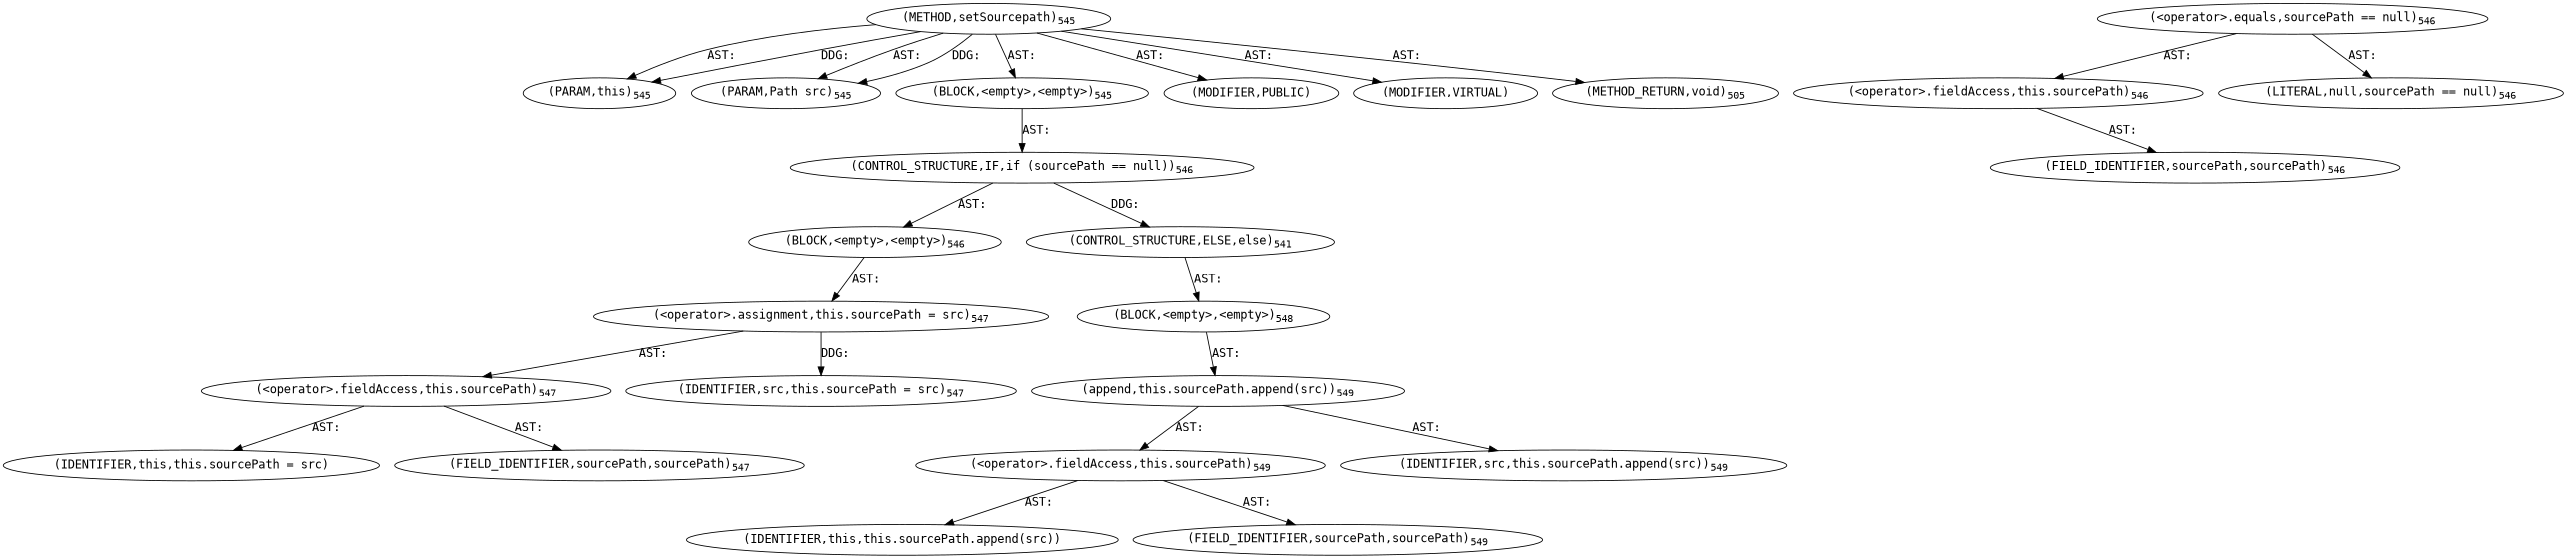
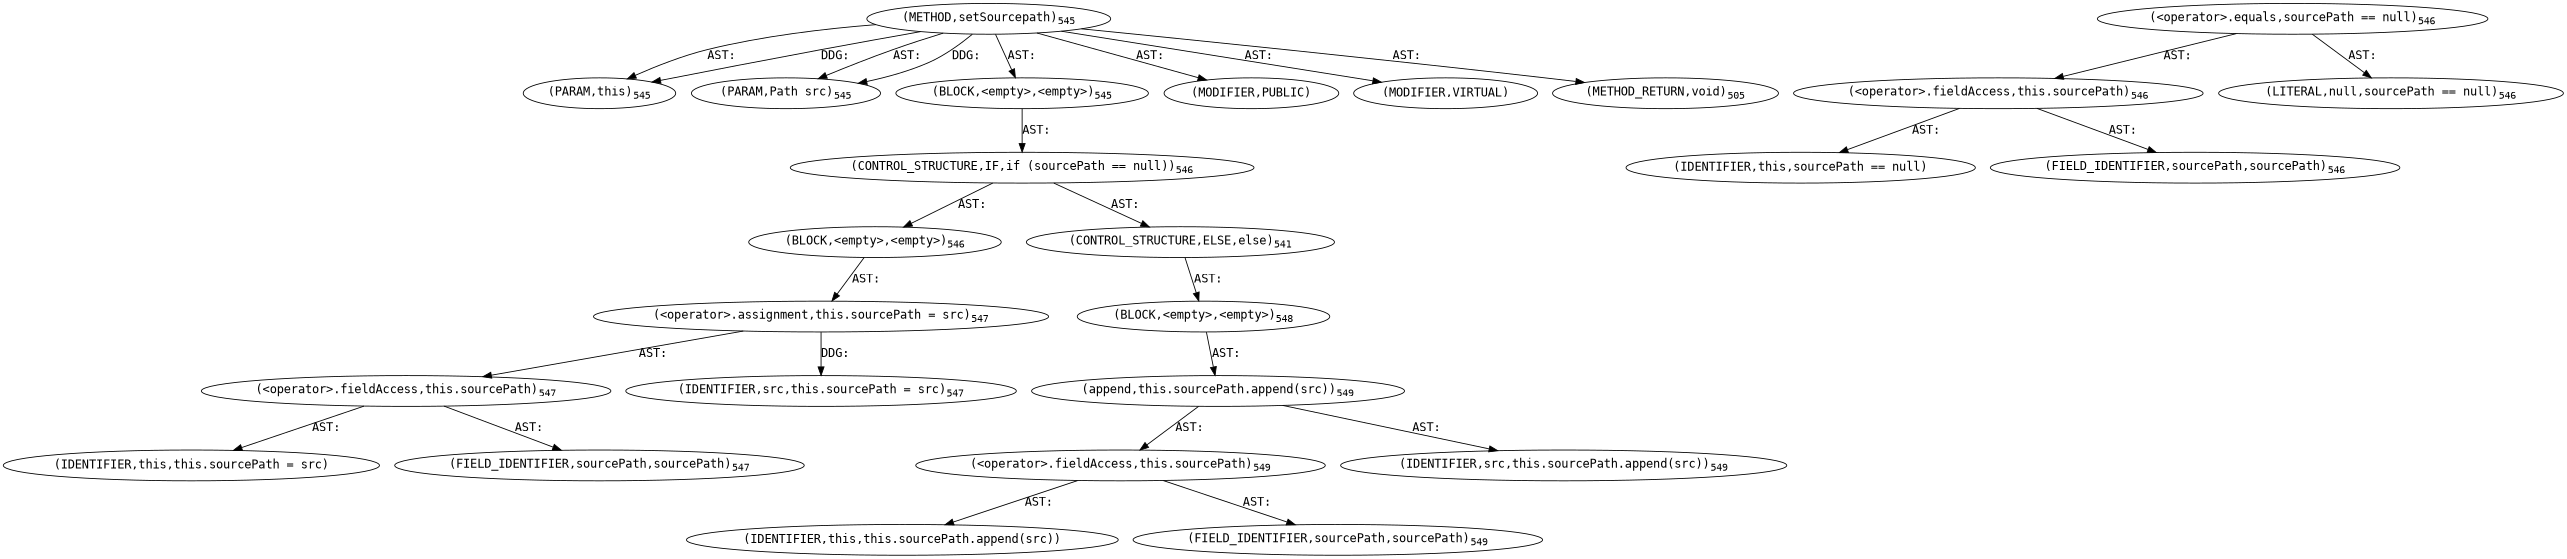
  digraph {
    fontname="DejaVu Sans Mono"
    node [fontname="DejaVu Sans Mono"]
    edge [fontname="DejaVu Sans Mono"]
    n1 [label=<(METHOD,setSourcepath)<SUB>545</SUB>>]
    n2 [label=<(PARAM,this)<SUB>545</SUB>>]
    n3 [label=<(PARAM,Path src)<SUB>545</SUB>>]
    n4 [label=<(BLOCK,&lt;empty&gt;,&lt;empty&gt;)<SUB>545</SUB>>]
    n5 [label=<(MODIFIER,PUBLIC)>]
    n6 [label=<(MODIFIER,VIRTUAL)>]
    n7 [label=<(METHOD_RETURN,void)<SUB>505</SUB>>]
    n8 [label=<(CONTROL_STRUCTURE,IF,if (sourcePath == null))<SUB>546</SUB>>]
    n9 [label=<(BLOCK,&lt;empty&gt;,&lt;empty&gt;)<SUB>546</SUB>>]
    n10 [label=<(CONTROL_STRUCTURE,ELSE,else)<SUB>541</SUB>>]
    n11 [label=<(&lt;operator&gt;.equals,sourcePath == null)<SUB>546</SUB>>]
    n12 [label=<(&lt;operator&gt;.fieldAccess,this.sourcePath)<SUB>546</SUB>>]
    n13 [label=<(LITERAL,null,sourcePath == null)<SUB>546</SUB>>]
    n14 [label=<(&lt;operator&gt;.assignment,this.sourcePath = src)<SUB>547</SUB>>]
    n15 [label=<(BLOCK,&lt;empty&gt;,&lt;empty&gt;)<SUB>548</SUB>>]
+   n16 [label=<(IDENTIFIER,this,sourcePath == null)>]
    n17 [label=<(FIELD_IDENTIFIER,sourcePath,sourcePath)<SUB>546</SUB>>]
    n18 [label=<(&lt;operator&gt;.fieldAccess,this.sourcePath)<SUB>547</SUB>>]
    n19 [label=<(IDENTIFIER,src,this.sourcePath = src)<SUB>547</SUB>>]
    n20 [label=<(IDENTIFIER,this,this.sourcePath = src)>]
    n21 [label=<(FIELD_IDENTIFIER,sourcePath,sourcePath)<SUB>547</SUB>>]
    n22 [label=<(append,this.sourcePath.append(src))<SUB>549</SUB>>]
    n23 [label=<(&lt;operator&gt;.fieldAccess,this.sourcePath)<SUB>549</SUB>>]
    n24 [label=<(IDENTIFIER,src,this.sourcePath.append(src))<SUB>549</SUB>>]
    n25 [label=<(IDENTIFIER,this,this.sourcePath.append(src))>]
    n26 [label=<(FIELD_IDENTIFIER,sourcePath,sourcePath)<SUB>549</SUB>>]
    n1 -> n2 [label="AST: "]
    n1 -> n2 [label="DDG: "]
    n1 -> n3 [label="AST: "]
    n1 -> n3 [label="DDG: "]
    n1 -> n4 [label="AST: "]
    n1 -> n5 [label="AST: "]
    n1 -> n6 [label="AST: "]
    n1 -> n7 [label="AST: "]
    n4 -> n8 [label="AST: "]
    n8 -> n9 [label="AST: "]
-   n8 -> n10 [label="DDG: "]
+   n8 -> n10 [label="AST: "]
    n9 -> n14 [label="AST: "]
    n10 -> n15 [label="AST: "]
    n11 -> n12 [label="AST: "]
    n11 -> n13 [label="AST: "]
+   n12 -> n16 [label="AST: "]
    n12 -> n17 [label="AST: "]
    n14 -> n18 [label="AST: "]
    n14 -> n19 [label="DDG: "]
    n15 -> n22 [label="AST: "]
    n18 -> n20 [label="AST: "]
    n18 -> n21 [label="AST: "]
    n22 -> n23 [label="AST: "]
    n22 -> n24 [label="AST: "]
    n23 -> n25 [label="AST: "]
    n23 -> n26 [label="AST: "]
  }
